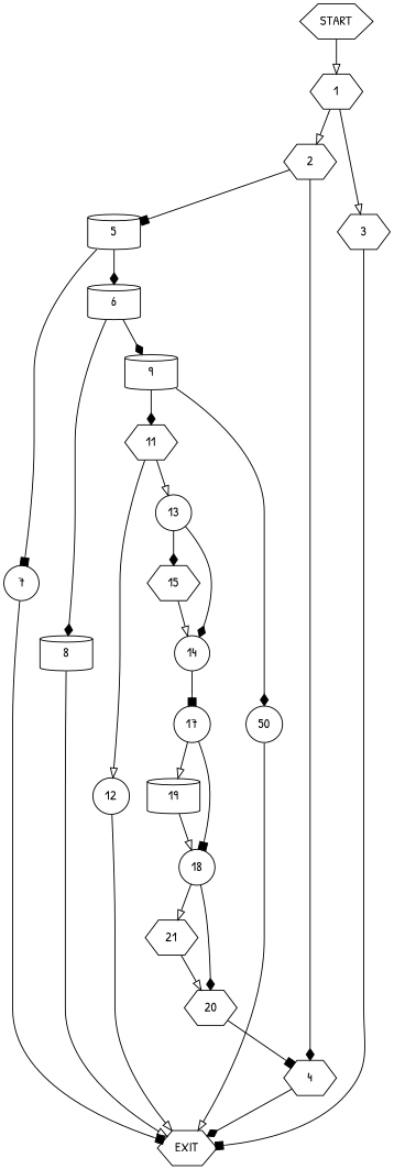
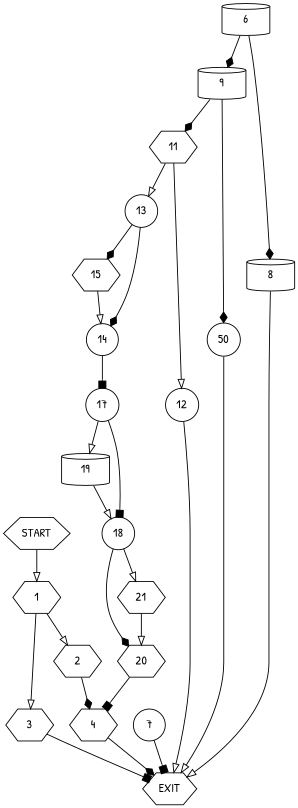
  digraph {
    fontname="Patrick Hand"
    node [fontname="Patrick Hand" shape=hexagon]
    edge [arrowhead=onormal fontname="Patrick Hand"]
    n1 [label=START]
    1
    2
    3
    n5 [label=EXIT]
    4
-   5 [shape=cylinder]
    6 [shape=cylinder]
    7 [shape=circle]
    8 [shape=cylinder]
    9 [shape=cylinder]
    n12 [label=50 shape=circle]
    11
    12 [shape=circle]
    13 [shape=circle]
    14 [shape=circle]
    15
    17 [shape=circle]
    18 [shape=circle]
    19 [shape=cylinder]
    20
    21
    n1 -> 1
    1 -> 2
    1 -> 3
    2 -> 4 [arrowhead=diamond]
-   2 -> 5 [arrowhead=box]
    3 -> n5 [arrowhead=box]
    4 -> n5 [arrowhead=diamond]
-   5 -> 6 [arrowhead=diamond]
-   5 -> 7 [arrowhead=box]
    6 -> 8 [arrowhead=diamond]
    6 -> 9 [arrowhead=diamond]
    7 -> n5 [arrowhead=box]
    8 -> n5
    9 -> n12 [arrowhead=diamond]
    9 -> 11 [arrowhead=diamond]
    n12 -> n5
    11 -> 12
    11 -> 13
    12 -> n5
    13 -> 14 [arrowhead=diamond]
    13 -> 15 [arrowhead=diamond]
    14 -> 17 [arrowhead=box]
    15 -> 14
    17 -> 18 [arrowhead=box]
    17 -> 19
    18 -> 20 [arrowhead=diamond]
    18 -> 21
    19 -> 18
    20 -> 4 [arrowhead=box]
    21 -> 20
  }
